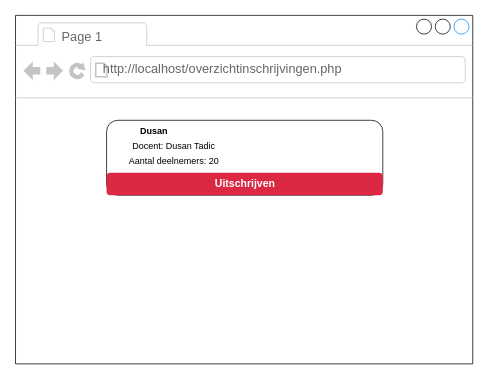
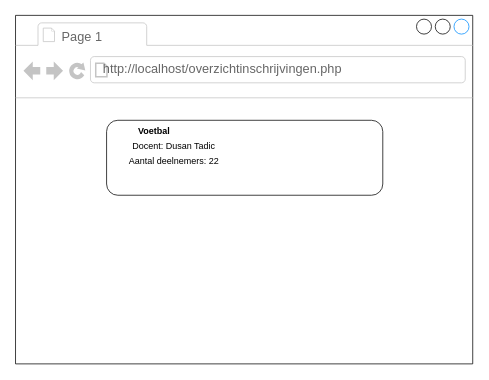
  <mxCell id="0" />
  <mxCell id="1" parent="0" />
  <mxCell id="2" value="" style="strokeWidth=1;shadow=0;dashed=0;align=center;html=1;shape=mxgraph.mockup.containers.browserWindow;rSize=0;strokeColor2=#008cff;strokeColor3=#c4c4c4;mainText=,;recursiveResize=0;" parent="1" vertex="1"><mxGeometry x="20" y="20" width="610" height="465" as="geometry" /></mxCell>
  <mxCell id="3" value="Page 1" style="strokeWidth=1;shadow=0;dashed=0;align=center;html=1;shape=mxgraph.mockup.containers.anchor;fontSize=17;fontColor=#666666;align=left;" parent="2" vertex="1"><mxGeometry x="60" y="12" width="85" height="35" as="geometry" /></mxCell>
  <mxCell id="4" value="http://localhost/overzichtinschrijvingen.php" style="strokeWidth=1;shadow=0;dashed=0;align=center;html=1;shape=mxgraph.mockup.containers.anchor;rSize=0;fontSize=17;fontColor=#666666;align=left;" parent="2" vertex="1"><mxGeometry x="115" y="60" width="250" height="26" as="geometry" /></mxCell>
  <mxCell id="5" value="" style="rounded=1;whiteSpace=wrap;html=1;" vertex="1" parent="2"><mxGeometry x="121.5" y="140" width="368.5" height="100" as="geometry" /></mxCell>
- <mxCell id="6" value="&lt;b&gt;Dusan&lt;/b&gt;" style="text;html=1;strokeColor=none;fillColor=none;align=center;verticalAlign=middle;whiteSpace=wrap;rounded=0;fontSize=12;fontColor=#000000;" vertex="1" parent="2"><mxGeometry x="130" y="140" width="110" height="30" as="geometry" /></mxCell>
+ <mxCell id="6" value="&lt;b&gt;Voetbal&lt;/b&gt;" style="text;html=1;strokeColor=none;fillColor=none;align=center;verticalAlign=middle;whiteSpace=wrap;rounded=0;fontSize=12;fontColor=#000000;" vertex="1" parent="2"><mxGeometry x="130" y="140" width="110" height="30" as="geometry" /></mxCell>
  <mxCell id="7" value="Docent: Dusan Tadic" style="text;html=1;strokeColor=none;fillColor=none;align=center;verticalAlign=middle;whiteSpace=wrap;rounded=0;fontSize=12;fontColor=#000000;" vertex="1" parent="2"><mxGeometry x="140" y="160" width="143" height="30" as="geometry" /></mxCell>
- <mxCell id="8" value="Aantal deelnemers: 20" style="text;html=1;strokeColor=none;fillColor=none;align=center;verticalAlign=middle;whiteSpace=wrap;rounded=0;fontSize=12;fontColor=#000000;" vertex="1" parent="2"><mxGeometry x="140" y="180" width="143" height="30" as="geometry" /></mxCell>
- <mxCell id="9" value="Uitschrijven" style="html=1;shadow=0;dashed=0;shape=mxgraph.bootstrap.rrect;rSize=5;strokeColor=none;strokeWidth=1;fillColor=#DB2843;fontColor=#FFFFFF;whiteSpace=wrap;align=center;verticalAlign=middle;spacingLeft=0;fontStyle=1;fontSize=14;spacing=5;" vertex="1" parent="2"><mxGeometry x="121.5" y="210" width="368.5" height="30" as="geometry" /></mxCell>
+ <mxCell id="8" value="Aantal deelnemers: 22" style="text;html=1;strokeColor=none;fillColor=none;align=center;verticalAlign=middle;whiteSpace=wrap;rounded=0;fontSize=12;fontColor=#000000;" vertex="1" parent="2"><mxGeometry x="140" y="180" width="143" height="30" as="geometry" /></mxCell>
